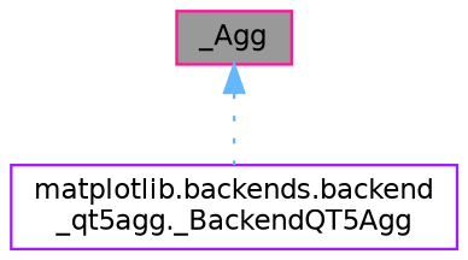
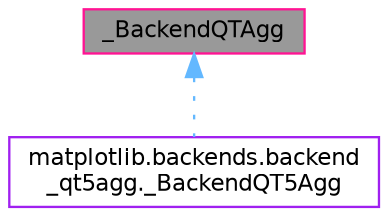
  digraph {
    node [fontname=Helvetica fontsize=10 shape=box style=filled]
-   n1 [color=deeppink fillcolor=grey60 fontcolor=black height=0.2 label=_Agg width=0.4]
+   n1 [color=deeppink fillcolor=grey60 fontcolor=black height=0.2 label=_BackendQTAgg width=0.4]
    n2 [color=purple fillcolor=white height=0.2 label="matplotlib.backends.backend\l_qt5agg._BackendQT5Agg" width=0.4]
    n1 -> n2 [color=steelblue1 dir=back fontname=Helvetica fontsize=10 labelfontname=Helvetica labelfontsize=10 style=dotted]
  }
